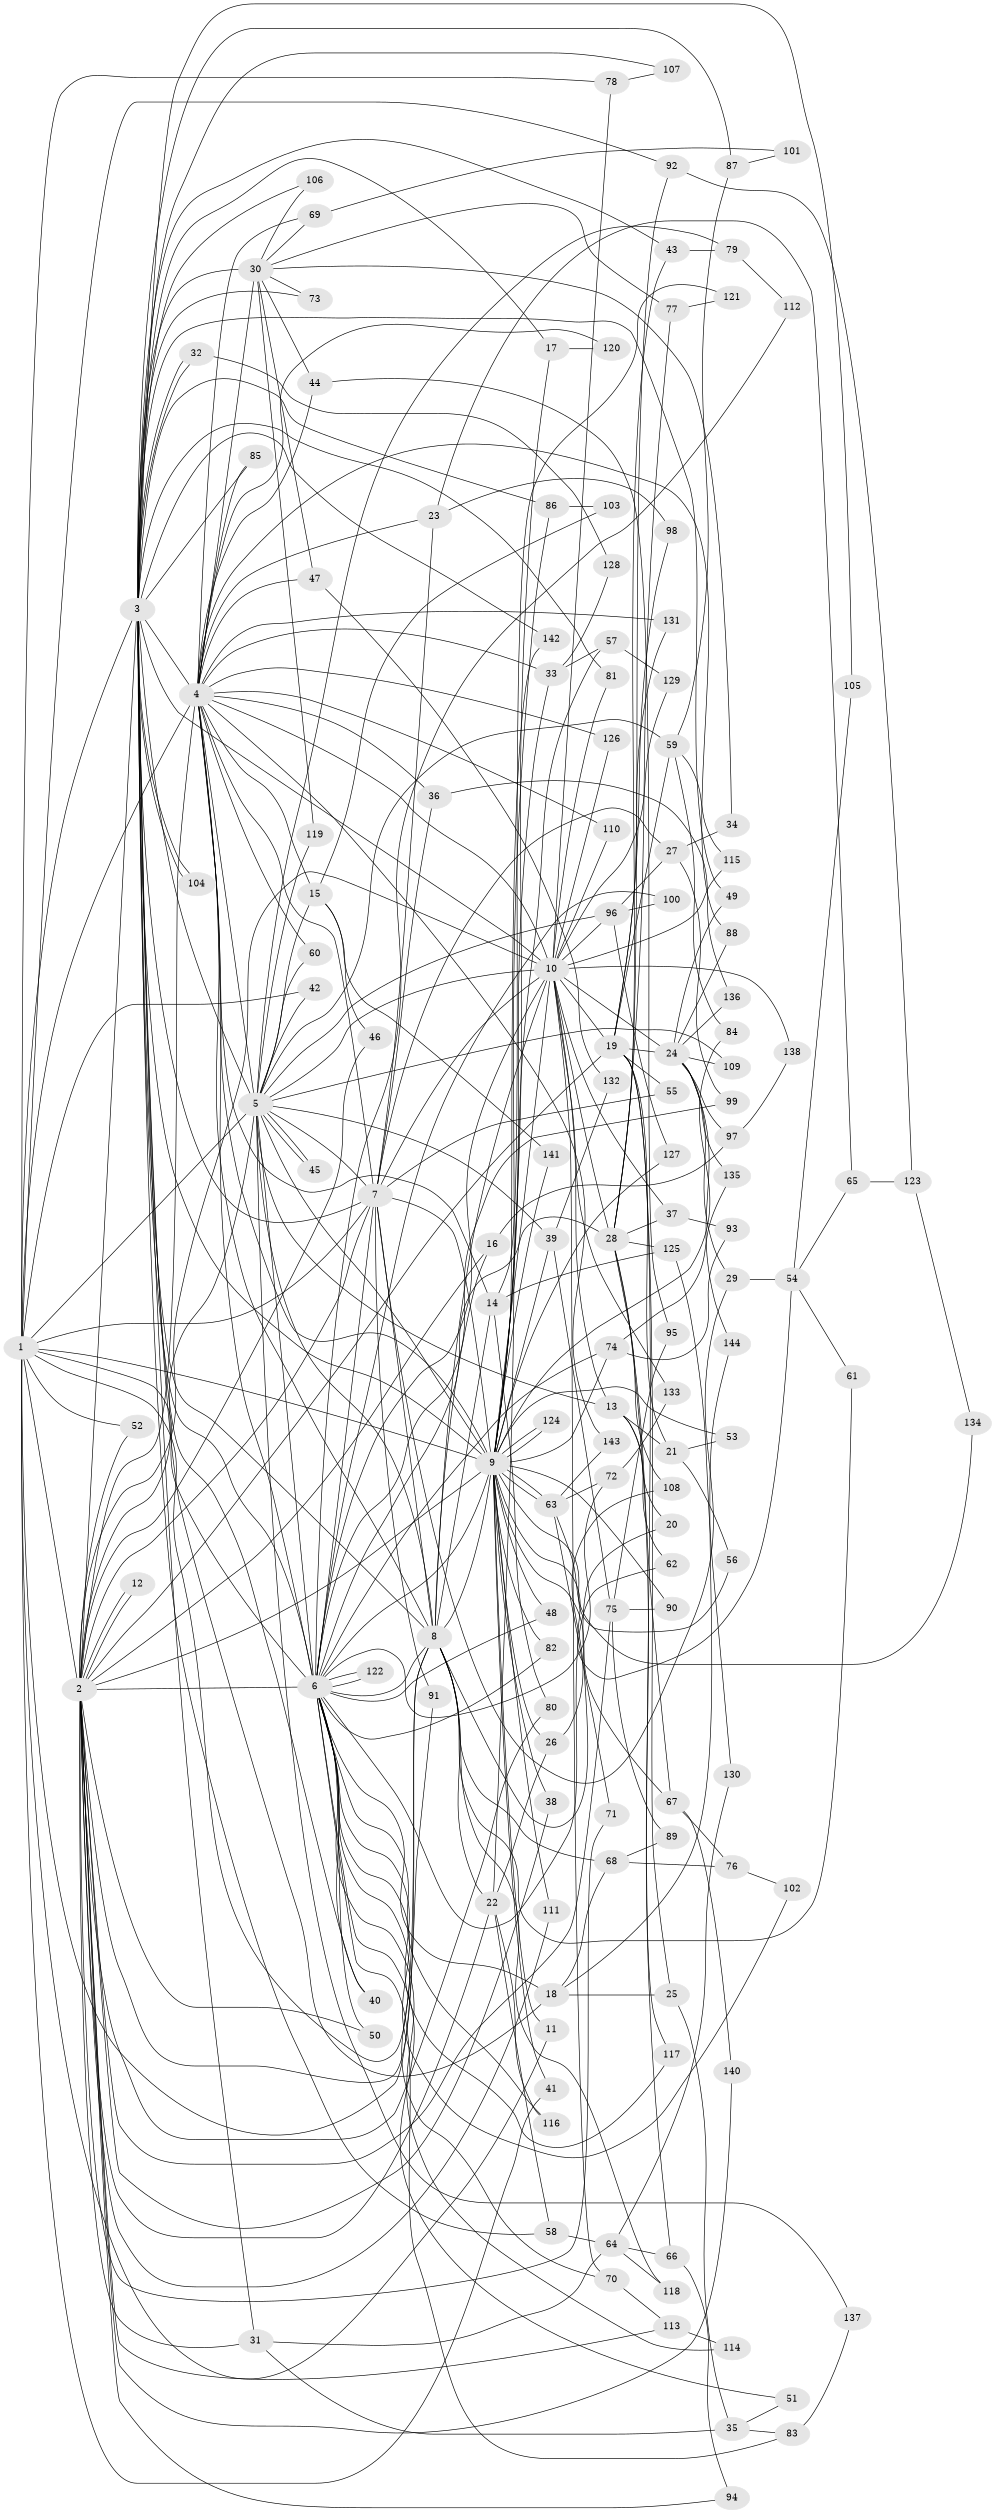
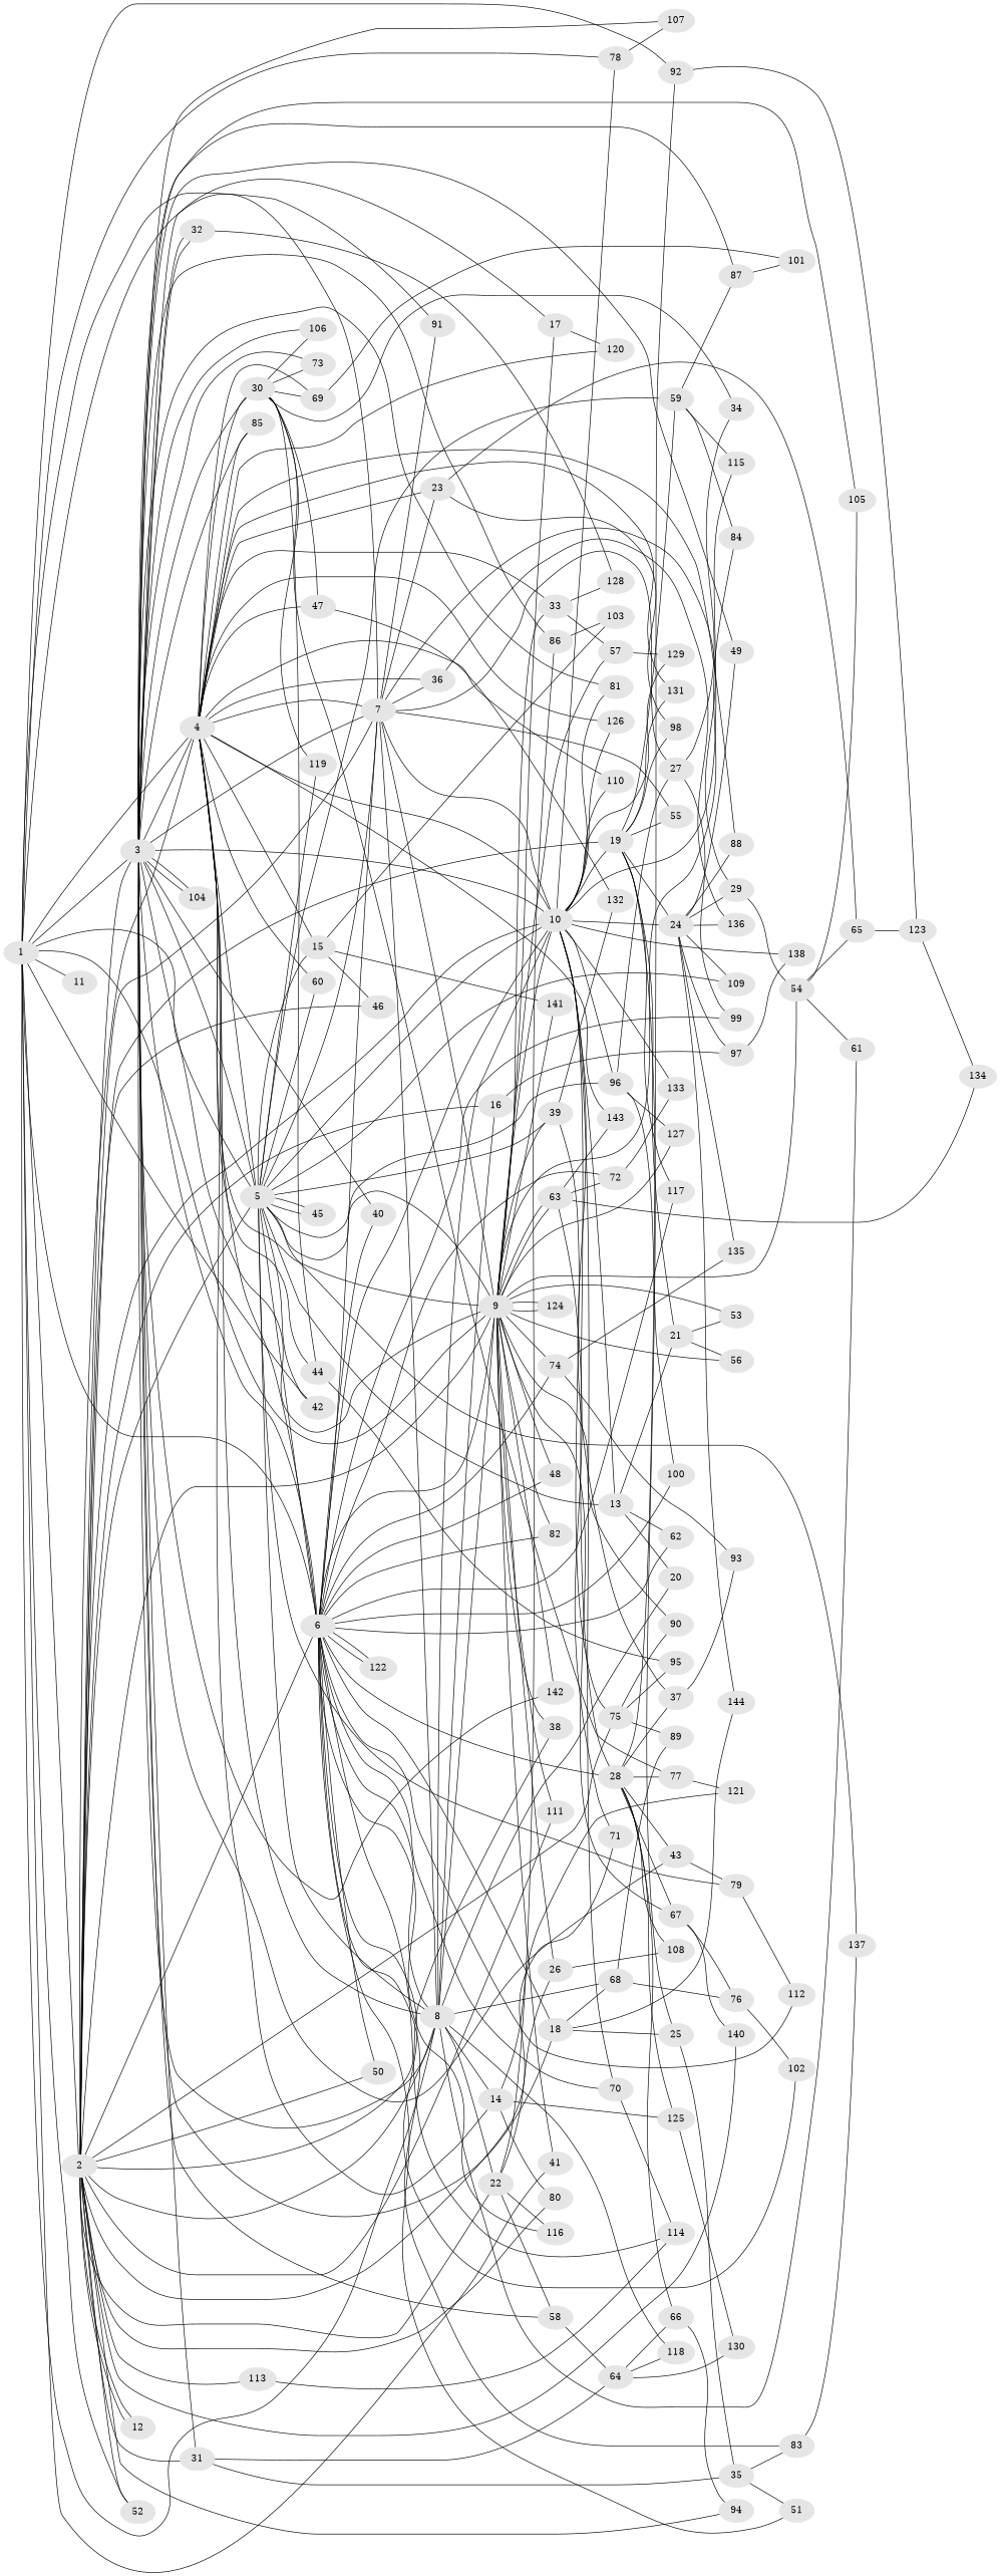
  graph {
    rankdir=LR
    node [color=gray90 style=filled]
    1
    2
    3
    4
    5
    6
    7
    8
    9
    11
    41
    42
    52
    78
    91
    92
    10
    12
    16
    19
    22
    31
    38
    46
    50
    71
    75
    80
    94
    111
    113
    140
    17
    18
    30
    32
    40
    43
    49
    58
    73
    81
    85
    86
    87
    104
    105
    106
    107
    142
    14
    15
    23
    33
    36
    44
    47
    60
    69
    88
    110
    120
    126
    131
    143
    13
    39
    45
    59
    79
    96
    109
    119
    137
    28
    48
    51
    62
    70
    72
    74
    82
    83
    99
    100
    102
    112
    114
    116
    117
    122
    27
    29
    55
    20
    61
    68
    118
    26
    53
    54
    56
    57
    63
    67
    84
    90
    124
    127
    141
    24
    37
    115
    129
    133
    138
    123
    97
    21
    25
    98
    35
    64
    95
    89
    144
    34
    77
    128
    103
    101
    121
    125
    65
    136
    132
    108
    66
    135
    93
    76
    134
    130
    1 -- 2
    1 -- 3
    1 -- 4
    1 -- 5
    1 -- 6
    1 -- 7
    1 -- 8
    1 -- 9
    1 -- 11
    1 -- 41
    1 -- 42
    1 -- 52
    1 -- 78
    1 -- 91
    1 -- 92
    2 -- 3
    2 -- 4
    2 -- 5
    2 -- 6
    2 -- 7
    2 -- 8
    2 -- 9
    2 -- 52
    2 -- 10
    2 -- 12
    2 -- 12
    2 -- 16
    2 -- 19
    2 -- 22
    2 -- 31
    2 -- 38
    2 -- 46
    2 -- 50
    2 -- 71
    2 -- 75
    2 -- 80
    2 -- 94
    2 -- 111
    2 -- 113
    2 -- 140
    3 -- 4
    3 -- 5
    3 -- 6
    3 -- 7
    3 -- 8
    3 -- 9
    3 -- 10
    3 -- 31
    3 -- 17
    3 -- 18
    3 -- 30
    3 -- 32
    3 -- 32
    3 -- 40
    3 -- 43
    3 -- 49
    3 -- 58
    3 -- 73
    3 -- 81
    3 -- 85
    3 -- 86
    3 -- 87
    3 -- 104
    3 -- 104
    3 -- 105
    3 -- 106
    3 -- 107
    3 -- 142
    4 -- 5
    4 -- 6
    4 -- 7
    4 -- 8
    4 -- 9
    4 -- 10
    4 -- 30
    4 -- 85
    4 -- 14
    4 -- 15
    4 -- 23
    4 -- 33
    4 -- 36
    4 -- 44
    4 -- 47
    4 -- 60
    4 -- 69
    4 -- 88
    4 -- 110
    4 -- 120
    4 -- 126
    4 -- 131
    4 -- 143
    5 -- 6
    5 -- 7
    5 -- 8
    5 -- 9
    5 -- 42
    5 -- 10
    5 -- 15
    5 -- 60
    5 -- 13
    5 -- 39
    5 -- 45
    5 -- 45
    5 -- 59
    5 -- 79
    5 -- 96
    5 -- 109
    5 -- 119
    5 -- 137
    6 -- 7
    6 -- 8
    6 -- 9
    6 -- 10
    6 -- 50
    6 -- 18
    6 -- 40
    6 -- 28
    6 -- 48
    6 -- 51
    6 -- 62
    6 -- 70
    6 -- 72
    6 -- 74
    6 -- 82
    6 -- 83
    6 -- 99
    6 -- 100
    6 -- 102
    6 -- 112
    6 -- 114
    6 -- 116
    6 -- 117
    6 -- 122
    6 -- 122
    7 -- 8
    7 -- 9
    7 -- 91
    7 -- 10
    7 -- 23
    7 -- 36
    7 -- 27
    7 -- 29
    7 -- 55
    8 -- 9
    8 -- 10
    8 -- 16
    8 -- 22
    8 -- 14
    8 -- 20
    8 -- 61
    8 -- 68
    8 -- 118
-   9 -- 11
    9 -- 41
    9 -- 10
    9 -- 38
    9 -- 111
    9 -- 17
    9 -- 142
    9 -- 33
    9 -- 39
    9 -- 48
    9 -- 74
    9 -- 82
    9 -- 26
    9 -- 53
    9 -- 54
    9 -- 56
    9 -- 57
    9 -- 63
    9 -- 63
    9 -- 67
    9 -- 84
    9 -- 90
    9 -- 124
    9 -- 124
    9 -- 127
    9 -- 141
    78 -- 107
    92 -- 123
    10 -- 78
    10 -- 19
    10 -- 81
    10 -- 110
    10 -- 126
    10 -- 13
    10 -- 96
    10 -- 28
    10 -- 70
    10 -- 24
    10 -- 37
    10 -- 115
    10 -- 129
    10 -- 133
    10 -- 138
    16 -- 97
    19 -- 131
    19 -- 59
    19 -- 117
    19 -- 55
    19 -- 24
    19 -- 21
    19 -- 25
    19 -- 98
    22 -- 58
    22 -- 86
    22 -- 116
    22 -- 26
    31 -- 35
    31 -- 64
    75 -- 90
    75 -- 95
    75 -- 89
    113 -- 114
    17 -- 120
    18 -- 68
    18 -- 25
    18 -- 144
    30 -- 73
    30 -- 106
    30 -- 44
    30 -- 47
    30 -- 69
    30 -- 119
    30 -- 34
    30 -- 77
    32 -- 128
    43 -- 79
    58 -- 64
    86 -- 103
    87 -- 101
    14 -- 80
    14 -- 121
    14 -- 125
    15 -- 46
    15 -- 141
    15 -- 103
    23 -- 98
    23 -- 65
    33 -- 57
    33 -- 128
    36 -- 136
    44 -- 95
    47 -- 132
    69 -- 101
    13 -- 62
    13 -- 20
    13 -- 21
    39 -- 75
    39 -- 132
    59 -- 87
    59 -- 84
    59 -- 115
    79 -- 112
    96 -- 100
    96 -- 27
    96 -- 127
    28 -- 92
    28 -- 43
    28 -- 67
    28 -- 37
    28 -- 77
    28 -- 125
    28 -- 108
    28 -- 66
-   70 -- 113
+   70 -- 114
    72 -- 133
    74 -- 135
    74 -- 93
    83 -- 137
    27 -- 99
    27 -- 34
    29 -- 54
    68 -- 89
    68 -- 76
    26 -- 108
    54 -- 105
    54 -- 61
    54 -- 65
    57 -- 129
    63 -- 71
    63 -- 143
    63 -- 72
    63 -- 134
    67 -- 140
    67 -- 76
    24 -- 49
    24 -- 88
    24 -- 109
    24 -- 29
    24 -- 97
    24 -- 144
    24 -- 136
    24 -- 135
    37 -- 93
    123 -- 134
    97 -- 138
    21 -- 53
    21 -- 56
    25 -- 35
    35 -- 51
    35 -- 83
    64 -- 118
    64 -- 66
    64 -- 130
    77 -- 121
    125 -- 130
    65 -- 123
    66 -- 94
    76 -- 102
  }
